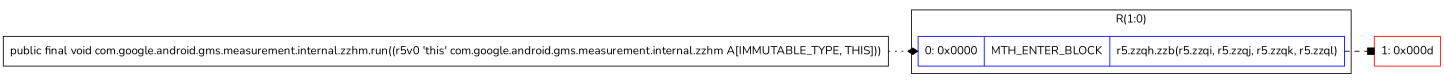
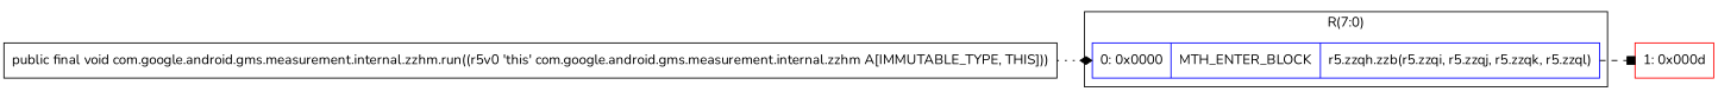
  digraph {
    rankdir=LR
    fontname=Nunito
    node [shape=record fontname=Nunito]
    edge [fontname=Nunito]
    n1 [color=blue label="{0\:\ 0x0000|MTH_ENTER_BLOCK\l|r5.zzqh.zzb(r5.zzqi, r5.zzqj, r5.zzqk, r5.zzql)\l}"]
    n2 [color=red label="{1\:\ 0x000d}"]
    n3 [label="{public final void com.google.android.gms.measurement.internal.zzhm.run((r5v0 'this' com.google.android.gms.measurement.internal.zzhm A[IMMUTABLE_TYPE, THIS])) }"]
    subgraph cluster_1 {
-     label="R(1:0)"
+     label="R(7:0)"
      n1
    }
    n1 -> n2 [style=dashed arrowhead=box]
    n3 -> n1 [style=dotted arrowhead=diamond]
  }
